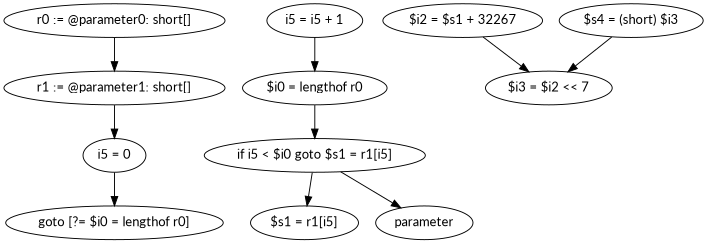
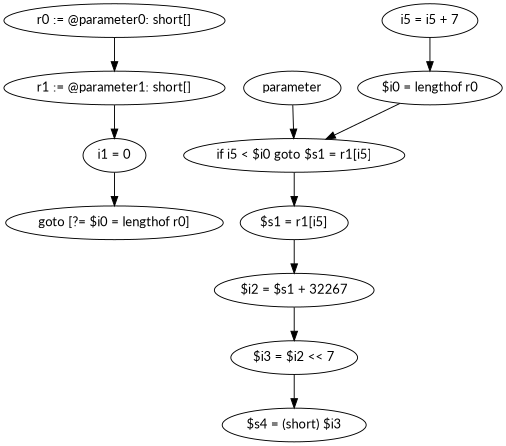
  digraph {
    fontname=Lato
    node [fontname=Lato]
    edge [fontname=Lato]
    "r0 := @parameter0: short[]"
    "r1 := @parameter1: short[]"
-   "i5 = 0"
+   "i5 = 0" [label="i1 = 0"]
    "goto [?= $i0 = lengthof r0]"
    "$i0 = lengthof r0"
    "if i5 < $i0 goto $s1 = r1[i5]"
    "$s1 = r1[i5]"
    "$i2 = $s1 + 32267"
    "$i3 = $i2 << 7"
    "$s4 = (short) $i3"
-   "i5 = i5 + 1"
+   "i5 = i5 + 1" [label="i5 = i5 + 7"]
    n12 [label=parameter]
    "r0 := @parameter0: short[]" -> "r1 := @parameter1: short[]"
    "r1 := @parameter1: short[]" -> "i5 = 0"
    "i5 = 0" -> "goto [?= $i0 = lengthof r0]"
    "$i0 = lengthof r0" -> "if i5 < $i0 goto $s1 = r1[i5]"
    "if i5 < $i0 goto $s1 = r1[i5]" -> "$s1 = r1[i5]"
-   "if i5 < $i0 goto $s1 = r1[i5]" -> n12
+   n12 -> "if i5 < $i0 goto $s1 = r1[i5]"
+   "$s1 = r1[i5]" -> "$i2 = $s1 + 32267"
    "$i2 = $s1 + 32267" -> "$i3 = $i2 << 7"
-   "$s4 = (short) $i3" -> "$i3 = $i2 << 7"
+   "$i3 = $i2 << 7" -> "$s4 = (short) $i3"
    "i5 = i5 + 1" -> "$i0 = lengthof r0"
  }
